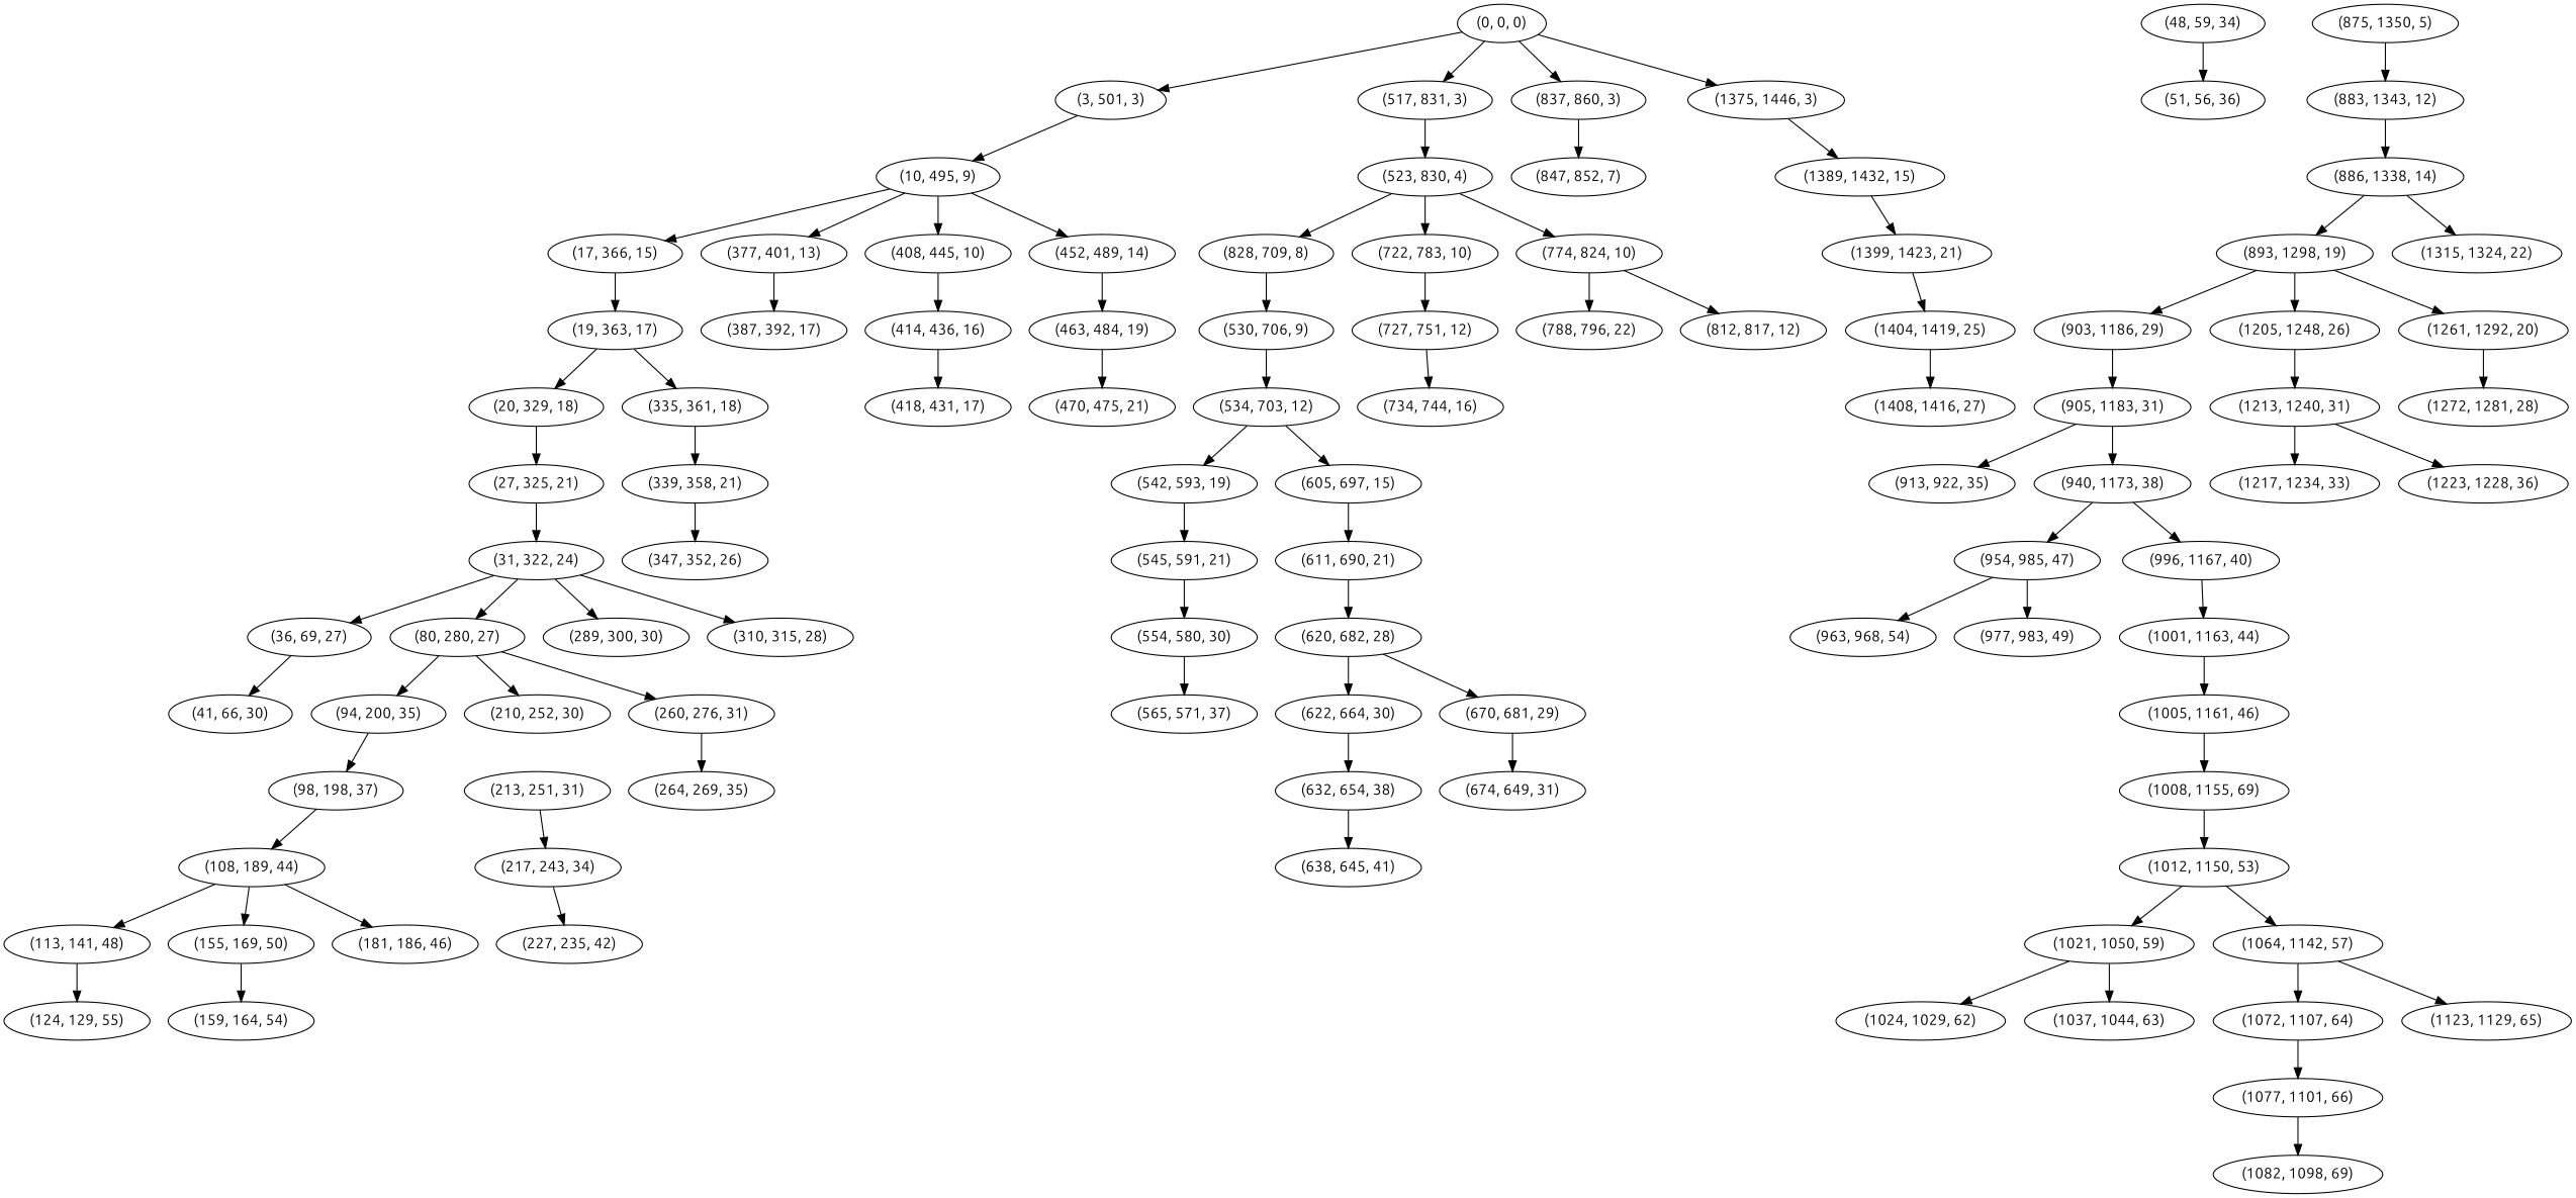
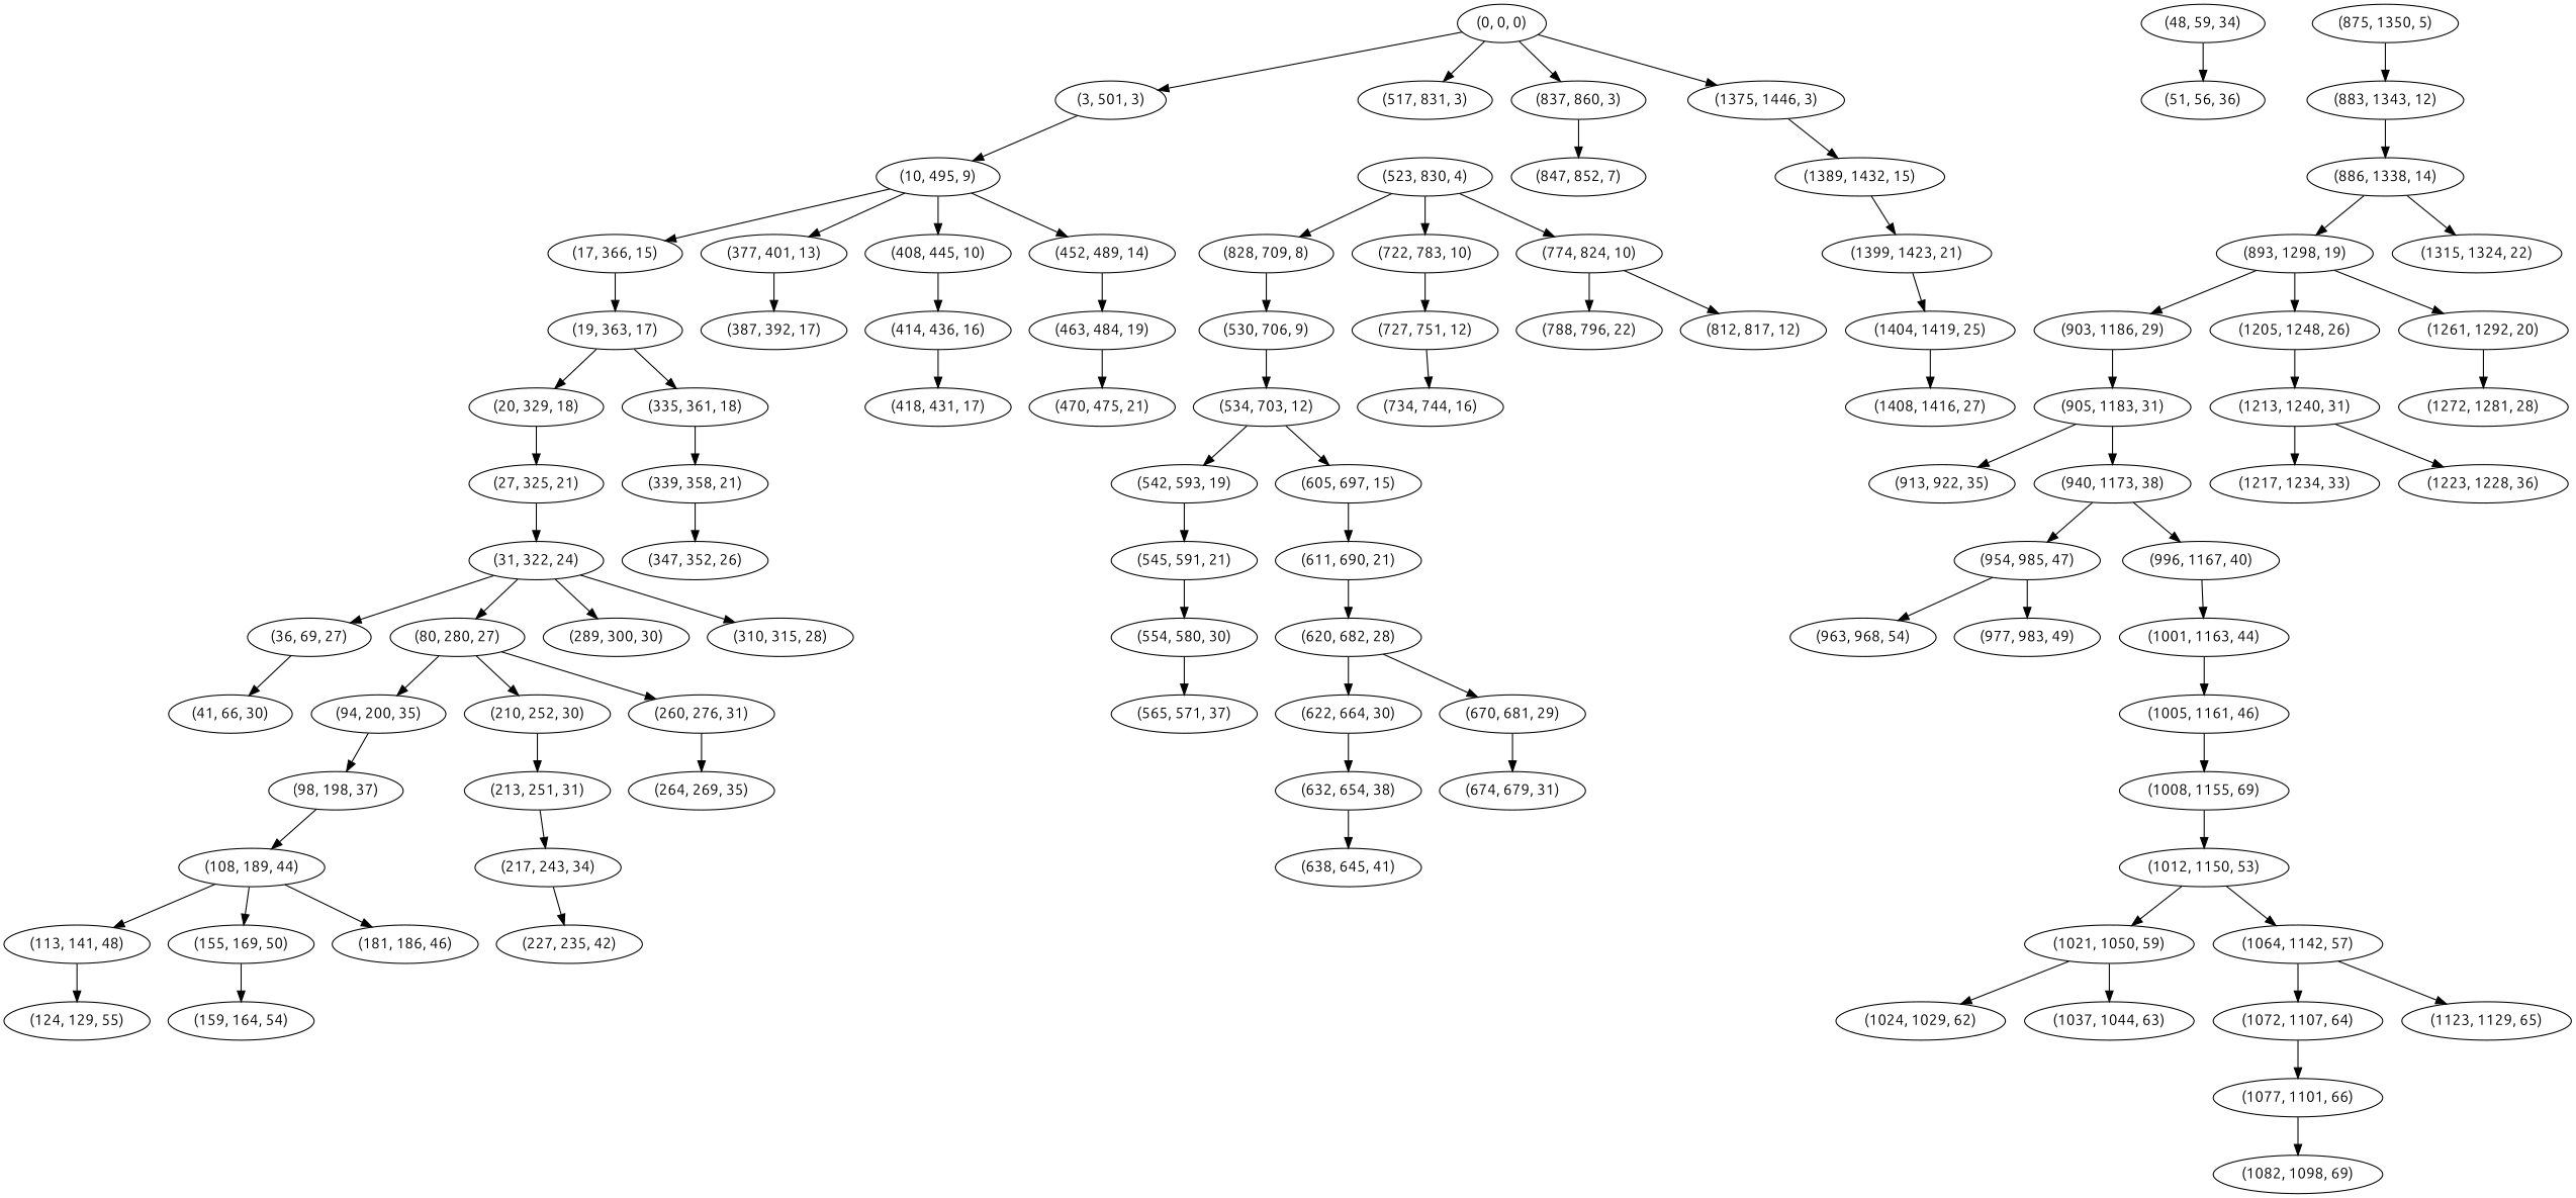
  digraph {
    fontname=Ubuntu
    node [fontname=Ubuntu]
    edge [fontname=Ubuntu]
    "(0, 0, 0)"
    "(3, 501, 3)"
    "(517, 831, 3)"
    "(837, 860, 3)"
    "(1375, 1446, 3)"
    "(10, 495, 9)"
    "(523, 830, 4)"
    "(847, 852, 7)"
    "(1389, 1432, 15)"
    "(17, 366, 15)"
    "(377, 401, 13)"
    "(408, 445, 10)"
    "(452, 489, 14)"
    "(19, 363, 17)"
    "(387, 392, 17)"
    "(414, 436, 16)"
    "(463, 484, 19)"
    "(20, 329, 18)"
    "(335, 361, 18)"
    "(27, 325, 21)"
    "(339, 358, 21)"
    "(31, 322, 24)"
    "(36, 69, 27)"
    "(80, 280, 27)"
    "(289, 300, 30)"
    "(310, 315, 28)"
    "(41, 66, 30)"
    "(94, 200, 35)"
    "(210, 252, 30)"
    "(260, 276, 31)"
    "(48, 59, 34)"
    "(51, 56, 36)"
    "(98, 198, 37)"
    "(213, 251, 31)"
    "(264, 269, 35)"
    "(108, 189, 44)"
    "(113, 141, 48)"
    "(155, 169, 50)"
    "(181, 186, 46)"
    "(124, 129, 55)"
    "(159, 164, 54)"
    "(217, 243, 34)"
    "(227, 235, 42)"
    "(347, 352, 26)"
    "(418, 431, 17)"
    "(470, 475, 21)"
    n47 [label="(828, 709, 8)"]
    n48 [label="(722, 783, 10)"]
    "(774, 824, 10)"
    "(530, 706, 9)"
    "(727, 751, 12)"
    "(788, 796, 22)"
    "(812, 817, 12)"
    "(534, 703, 12)"
    "(542, 593, 19)"
    "(605, 697, 15)"
    "(545, 591, 21)"
    "(611, 690, 21)"
    "(554, 580, 30)"
    "(565, 571, 37)"
    "(620, 682, 28)"
    "(622, 664, 30)"
    "(670, 681, 29)"
    "(632, 654, 38)"
-   "(674, 679, 31)" [label="(674, 649, 31)"]
+   "(674, 679, 31)"
    "(638, 645, 41)"
    "(734, 744, 16)"
    "(875, 1350, 5)"
    "(883, 1343, 12)"
    "(886, 1338, 14)"
    "(893, 1298, 19)"
    "(1315, 1324, 22)"
    "(903, 1186, 29)"
    "(1205, 1248, 26)"
    "(1261, 1292, 20)"
    "(905, 1183, 31)"
    "(1213, 1240, 31)"
    "(1272, 1281, 28)"
    "(913, 922, 35)"
    "(940, 1173, 38)"
    "(954, 985, 47)"
    "(996, 1167, 40)"
    "(963, 968, 54)"
    "(977, 983, 49)"
    "(1001, 1163, 44)"
    "(1005, 1161, 46)"
    n87 [label="(1008, 1155, 69)"]
    "(1012, 1150, 53)"
    "(1021, 1050, 59)"
    "(1064, 1142, 57)"
    "(1024, 1029, 62)"
    "(1037, 1044, 63)"
    "(1072, 1107, 64)"
    "(1123, 1129, 65)"
    "(1077, 1101, 66)"
    "(1082, 1098, 69)"
    "(1217, 1234, 33)"
    "(1223, 1228, 36)"
    "(1399, 1423, 21)"
    "(1404, 1419, 25)"
    "(1408, 1416, 27)"
    "(0, 0, 0)" -> "(3, 501, 3)"
    "(0, 0, 0)" -> "(517, 831, 3)"
    "(0, 0, 0)" -> "(837, 860, 3)"
    "(0, 0, 0)" -> "(1375, 1446, 3)"
    "(3, 501, 3)" -> "(10, 495, 9)"
-   "(517, 831, 3)" -> "(523, 830, 4)"
    "(837, 860, 3)" -> "(847, 852, 7)"
    "(1375, 1446, 3)" -> "(1389, 1432, 15)"
    "(10, 495, 9)" -> "(17, 366, 15)"
    "(10, 495, 9)" -> "(377, 401, 13)"
    "(10, 495, 9)" -> "(408, 445, 10)"
    "(10, 495, 9)" -> "(452, 489, 14)"
    "(523, 830, 4)" -> n47
    "(523, 830, 4)" -> n48
    "(523, 830, 4)" -> "(774, 824, 10)"
    "(1389, 1432, 15)" -> "(1399, 1423, 21)"
    "(17, 366, 15)" -> "(19, 363, 17)"
    "(377, 401, 13)" -> "(387, 392, 17)"
    "(408, 445, 10)" -> "(414, 436, 16)"
    "(452, 489, 14)" -> "(463, 484, 19)"
    "(19, 363, 17)" -> "(20, 329, 18)"
    "(19, 363, 17)" -> "(335, 361, 18)"
    "(414, 436, 16)" -> "(418, 431, 17)"
    "(463, 484, 19)" -> "(470, 475, 21)"
    "(20, 329, 18)" -> "(27, 325, 21)"
    "(335, 361, 18)" -> "(339, 358, 21)"
    "(27, 325, 21)" -> "(31, 322, 24)"
    "(339, 358, 21)" -> "(347, 352, 26)"
    "(31, 322, 24)" -> "(36, 69, 27)"
    "(31, 322, 24)" -> "(80, 280, 27)"
    "(31, 322, 24)" -> "(289, 300, 30)"
    "(31, 322, 24)" -> "(310, 315, 28)"
    "(36, 69, 27)" -> "(41, 66, 30)"
    "(80, 280, 27)" -> "(94, 200, 35)"
    "(80, 280, 27)" -> "(210, 252, 30)"
    "(80, 280, 27)" -> "(260, 276, 31)"
    "(94, 200, 35)" -> "(98, 198, 37)"
+   "(210, 252, 30)" -> "(213, 251, 31)"
    "(260, 276, 31)" -> "(264, 269, 35)"
    "(48, 59, 34)" -> "(51, 56, 36)"
    "(98, 198, 37)" -> "(108, 189, 44)"
    "(213, 251, 31)" -> "(217, 243, 34)"
    "(108, 189, 44)" -> "(113, 141, 48)"
    "(108, 189, 44)" -> "(155, 169, 50)"
    "(108, 189, 44)" -> "(181, 186, 46)"
    "(113, 141, 48)" -> "(124, 129, 55)"
    "(155, 169, 50)" -> "(159, 164, 54)"
    "(217, 243, 34)" -> "(227, 235, 42)"
    n47 -> "(530, 706, 9)"
    n48 -> "(727, 751, 12)"
    "(774, 824, 10)" -> "(788, 796, 22)"
    "(774, 824, 10)" -> "(812, 817, 12)"
    "(530, 706, 9)" -> "(534, 703, 12)"
    "(727, 751, 12)" -> "(734, 744, 16)"
    "(534, 703, 12)" -> "(542, 593, 19)"
    "(534, 703, 12)" -> "(605, 697, 15)"
    "(542, 593, 19)" -> "(545, 591, 21)"
    "(605, 697, 15)" -> "(611, 690, 21)"
    "(545, 591, 21)" -> "(554, 580, 30)"
    "(611, 690, 21)" -> "(620, 682, 28)"
    "(554, 580, 30)" -> "(565, 571, 37)"
    "(620, 682, 28)" -> "(622, 664, 30)"
    "(620, 682, 28)" -> "(670, 681, 29)"
    "(622, 664, 30)" -> "(632, 654, 38)"
    "(670, 681, 29)" -> "(674, 679, 31)"
    "(632, 654, 38)" -> "(638, 645, 41)"
    "(875, 1350, 5)" -> "(883, 1343, 12)"
    "(883, 1343, 12)" -> "(886, 1338, 14)"
    "(886, 1338, 14)" -> "(893, 1298, 19)"
    "(886, 1338, 14)" -> "(1315, 1324, 22)"
    "(893, 1298, 19)" -> "(903, 1186, 29)"
    "(893, 1298, 19)" -> "(1205, 1248, 26)"
    "(893, 1298, 19)" -> "(1261, 1292, 20)"
    "(903, 1186, 29)" -> "(905, 1183, 31)"
    "(1205, 1248, 26)" -> "(1213, 1240, 31)"
    "(1261, 1292, 20)" -> "(1272, 1281, 28)"
    "(905, 1183, 31)" -> "(913, 922, 35)"
    "(905, 1183, 31)" -> "(940, 1173, 38)"
    "(1213, 1240, 31)" -> "(1217, 1234, 33)"
    "(1213, 1240, 31)" -> "(1223, 1228, 36)"
    "(940, 1173, 38)" -> "(954, 985, 47)"
    "(940, 1173, 38)" -> "(996, 1167, 40)"
    "(954, 985, 47)" -> "(963, 968, 54)"
    "(954, 985, 47)" -> "(977, 983, 49)"
    "(996, 1167, 40)" -> "(1001, 1163, 44)"
    "(1001, 1163, 44)" -> "(1005, 1161, 46)"
    "(1005, 1161, 46)" -> n87
    n87 -> "(1012, 1150, 53)"
    "(1012, 1150, 53)" -> "(1021, 1050, 59)"
    "(1012, 1150, 53)" -> "(1064, 1142, 57)"
    "(1021, 1050, 59)" -> "(1024, 1029, 62)"
    "(1021, 1050, 59)" -> "(1037, 1044, 63)"
    "(1064, 1142, 57)" -> "(1072, 1107, 64)"
    "(1064, 1142, 57)" -> "(1123, 1129, 65)"
    "(1072, 1107, 64)" -> "(1077, 1101, 66)"
    "(1077, 1101, 66)" -> "(1082, 1098, 69)"
    "(1399, 1423, 21)" -> "(1404, 1419, 25)"
    "(1404, 1419, 25)" -> "(1408, 1416, 27)"
  }
